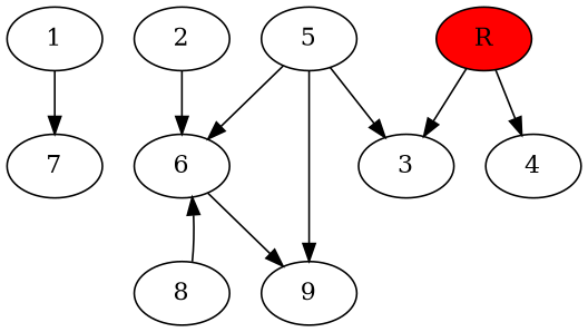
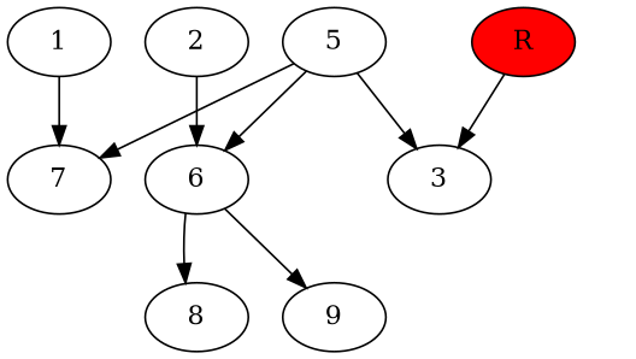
  digraph {
    1
    7
    2
    6
    8
    9
    5
    3
    R [fillcolor="#ff0000" style=filled]
-   4
    1 -> 7
    2 -> 6
-   8 -> 6
+   6 -> 8
    6 -> 9
-   5 -> 9
+   5 -> 7
    5 -> 6
    5 -> 3
    R -> 3
-   R -> 4
  }
